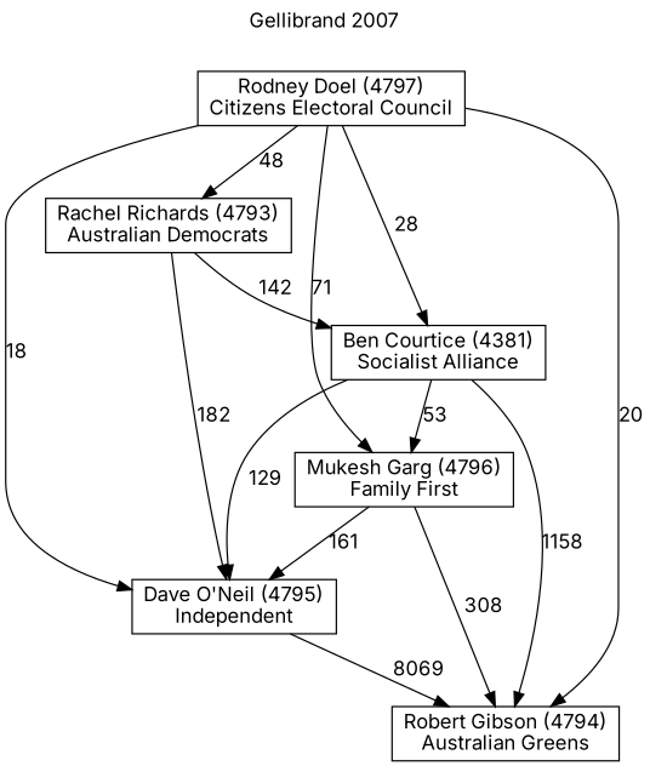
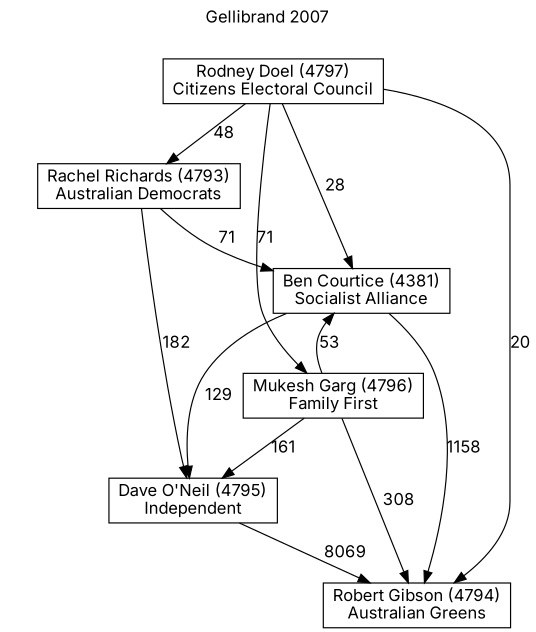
  digraph {
    fontname=Inter
    label="Gellibrand 2007"
    labelloc=t
    mclimit=10
    node [fontname=Inter shape=box]
    edge [fontname=Inter]
    n1 [label="Ben Courtice (4381)\nSocialist Alliance"]
    n2 [label="Dave O'Neil (4795)\nIndependent"]
    n3 [label="Mukesh Garg (4796)\nFamily First"]
    n4 [label="Robert Gibson (4794)\nAustralian Greens"]
    n5 [label="Rachel Richards (4793)\nAustralian Democrats"]
    n6 [label="Rodney Doel (4797)\nCitizens Electoral Council"]
    n1 -> n2 [label=129]
-   n1 -> n3 [label=53]
+   n3 -> n1 [label=53]
    n1 -> n4 [label=1158]
    n2 -> n4 [label=8069]
    n3 -> n2 [label=161]
    n3 -> n4 [label=308]
-   n5 -> n1 [label=142]
+   n5 -> n1 [label=71]
    n5 -> n2 [label=182]
    n6 -> n1 [label=28]
-   n6 -> n2 [label=18]
    n6 -> n3 [label=71]
    n6 -> n4 [label=20]
    n6 -> n5 [label=48]
  }
